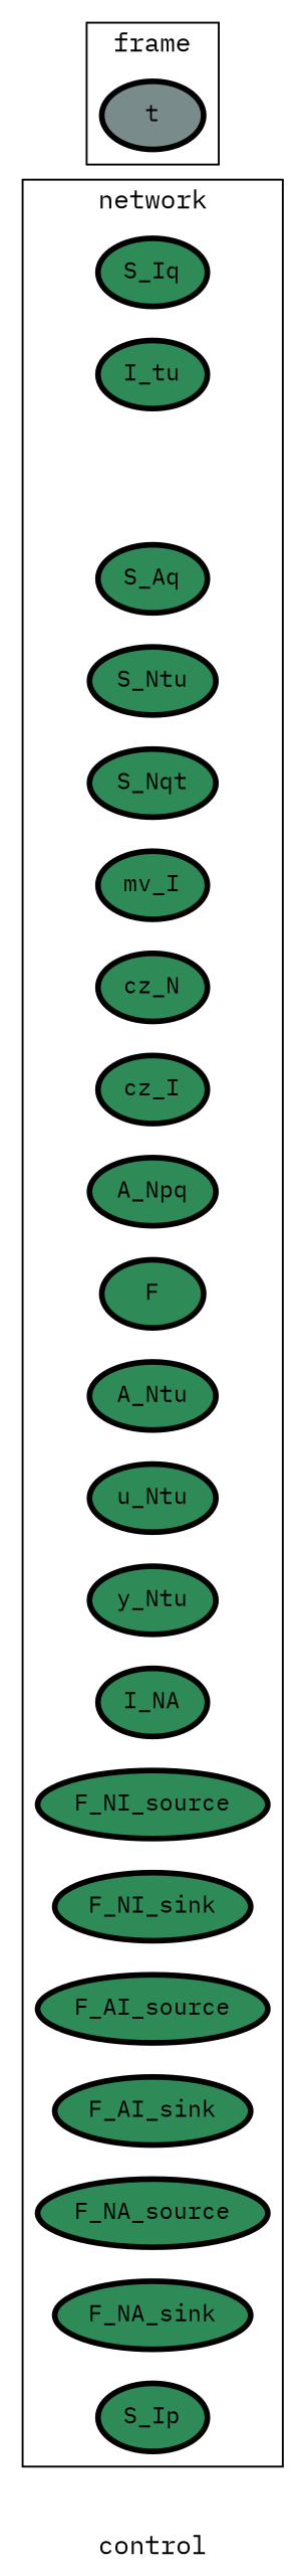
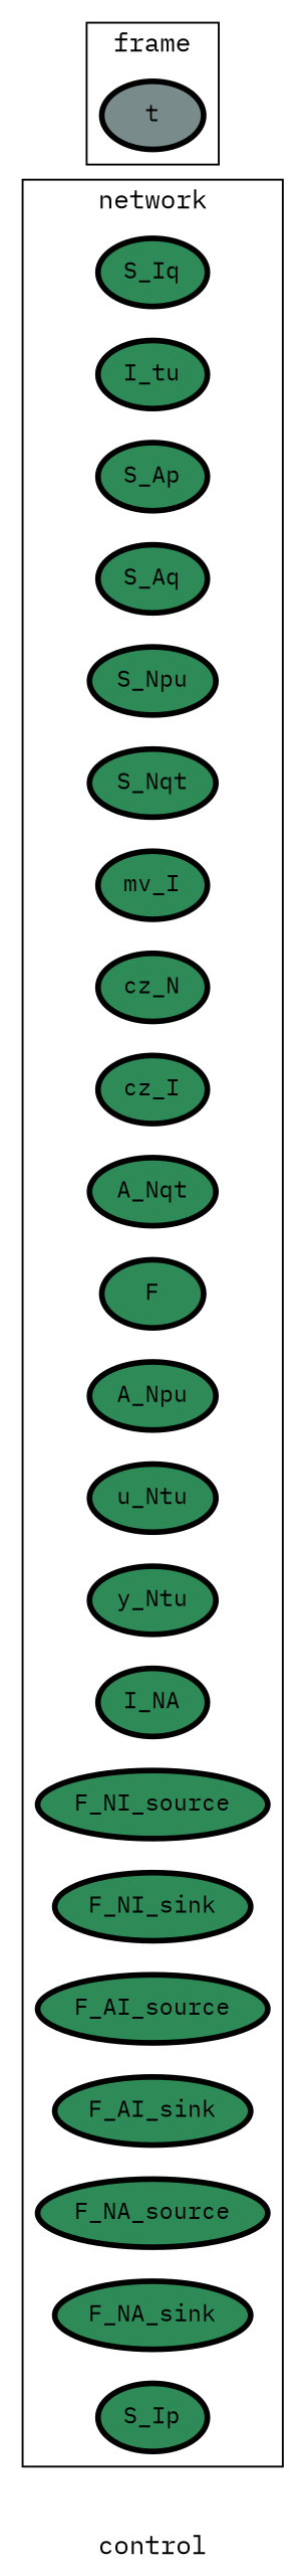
  digraph {
    label=control
    rankdir=LR
    fontname="IBM Plex Mono"
    node [fillcolor=seagreen fontsize=12 penwidth=3 style=filled fontname="IBM Plex Mono"]
    n1 [label=S_Iq]
    n2 [label=I_tu]
+   n3 [label=S_Ap]
    n4 [label=S_Aq]
-   n5 [label=S_Ntu]
+   n5 [label=S_Npu]
    n6 [label=S_Nqt]
    n7 [label=mv_I]
    n8 [label=cz_N]
    n9 [label=cz_I]
-   n10 [label=A_Npq]
+   n10 [label=A_Nqt]
    n11 [label=F]
-   n12 [label=A_Ntu]
+   n12 [label=A_Npu]
    n13 [label=u_Ntu]
    n14 [label=y_Ntu]
    n15 [label=I_NA]
    n16 [label=F_NI_source]
    n17 [label=F_NI_sink]
    n18 [label=F_AI_source]
    n19 [label=F_AI_sink]
    n20 [label=F_NA_source]
    n21 [label=F_NA_sink]
    n22 [label=S_Ip]
    n23 [fillcolor=lightcyan4 label=t]
    subgraph cluster_1 {
      label=input
    }
    subgraph cluster_2 {
      label=dataFlow
    }
    subgraph cluster_3 {
      label=output
    }
    subgraph cluster_4 {
      label=network
      n1
      n2
+     n3
      n4
      n5
      n6
      n7
      n8
      n9
      n10
      n11
      n12
      n13
      n14
      n15
      n16
      n17
      n18
      n19
      n20
      n21
      n22
    }
    subgraph cluster_5 {
      label=frame
      n23
    }
    subgraph cluster_6 {
      label=state
    }
    subgraph cluster_7 {
      label=constant
    }
    subgraph cluster_8 {
      label=diffState
    }
    subgraph cluster_9 {
      label=algebraic
    }
  }
